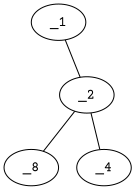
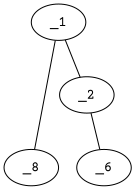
  graph {
    fontname="Courier Prime"
    node [charge=0 chem=1 fontname="Courier Prime" symbol="C  " y=-0.25]
    edge [fontname="Courier Prime" valence=1]
    _1 [x=2.866]
    _2 [chem=4 symbol="N  " x=3.7321 y=0.25]
    n3 [chem=2 label=_8 symbol="O  " x=2 y=0.25]
-   _4 [x=4.5981]
+   _4 [x=4.5981 label=_6]
    _1 -- _2
-   _2 -- n3 [valence=2]
+   _1 -- n3 [valence=2]
    _2 -- _4
  }
